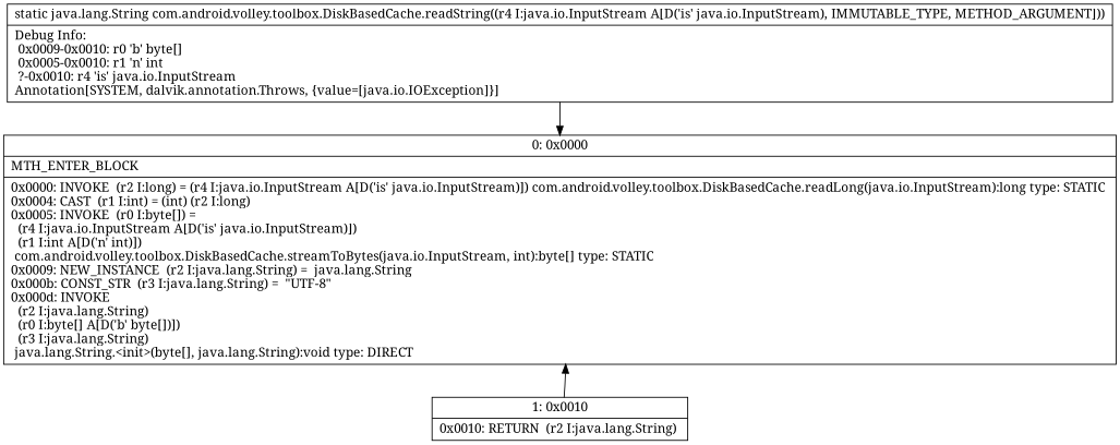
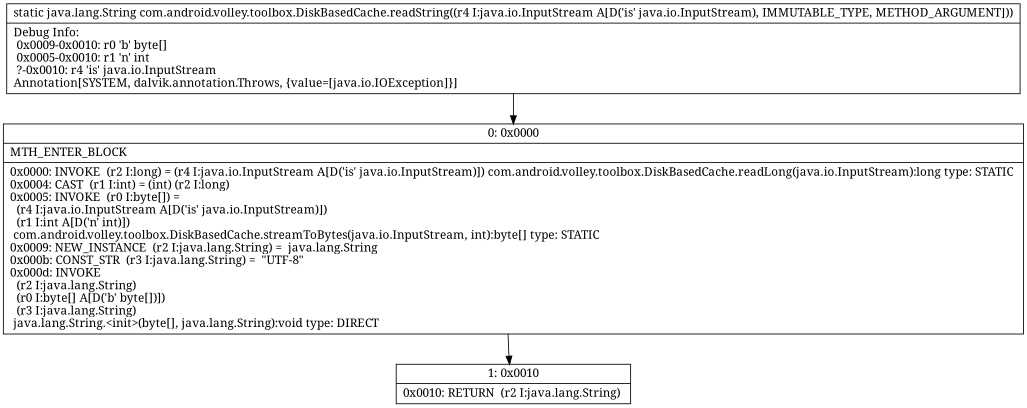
  digraph {
    fontname="Noto Serif"
    node [shape=record fontname="Noto Serif"]
    edge [fontname="Noto Serif"]
    n1 [label="{0\:\ 0x0000|MTH_ENTER_BLOCK\l|0x0000: INVOKE  (r2 I:long) = (r4 I:java.io.InputStream A[D('is' java.io.InputStream)]) com.android.volley.toolbox.DiskBasedCache.readLong(java.io.InputStream):long type: STATIC \l0x0004: CAST  (r1 I:int) = (int) (r2 I:long) \l0x0005: INVOKE  (r0 I:byte[]) = \l  (r4 I:java.io.InputStream A[D('is' java.io.InputStream)])\l  (r1 I:int A[D('n' int)])\l com.android.volley.toolbox.DiskBasedCache.streamToBytes(java.io.InputStream, int):byte[] type: STATIC \l0x0009: NEW_INSTANCE  (r2 I:java.lang.String) =  java.lang.String \l0x000b: CONST_STR  (r3 I:java.lang.String) =  \"UTF\-8\" \l0x000d: INVOKE  \l  (r2 I:java.lang.String)\l  (r0 I:byte[] A[D('b' byte[])])\l  (r3 I:java.lang.String)\l java.lang.String.\<init\>(byte[], java.lang.String):void type: DIRECT \l}"]
    n2 [label="{1\:\ 0x0010|0x0010: RETURN  (r2 I:java.lang.String) \l}"]
    n3 [label="{static java.lang.String com.android.volley.toolbox.DiskBasedCache.readString((r4 I:java.io.InputStream A[D('is' java.io.InputStream), IMMUTABLE_TYPE, METHOD_ARGUMENT]))  | Debug Info:\l  0x0009\-0x0010: r0 'b' byte[]\l  0x0005\-0x0010: r1 'n' int\l  ?\-0x0010: r4 'is' java.io.InputStream\lAnnotation[SYSTEM, dalvik.annotation.Throws, \{value=[java.io.IOException]\}]\l}"]
-   n2 -> n1
+   n1 -> n2
    n3 -> n1
  }
